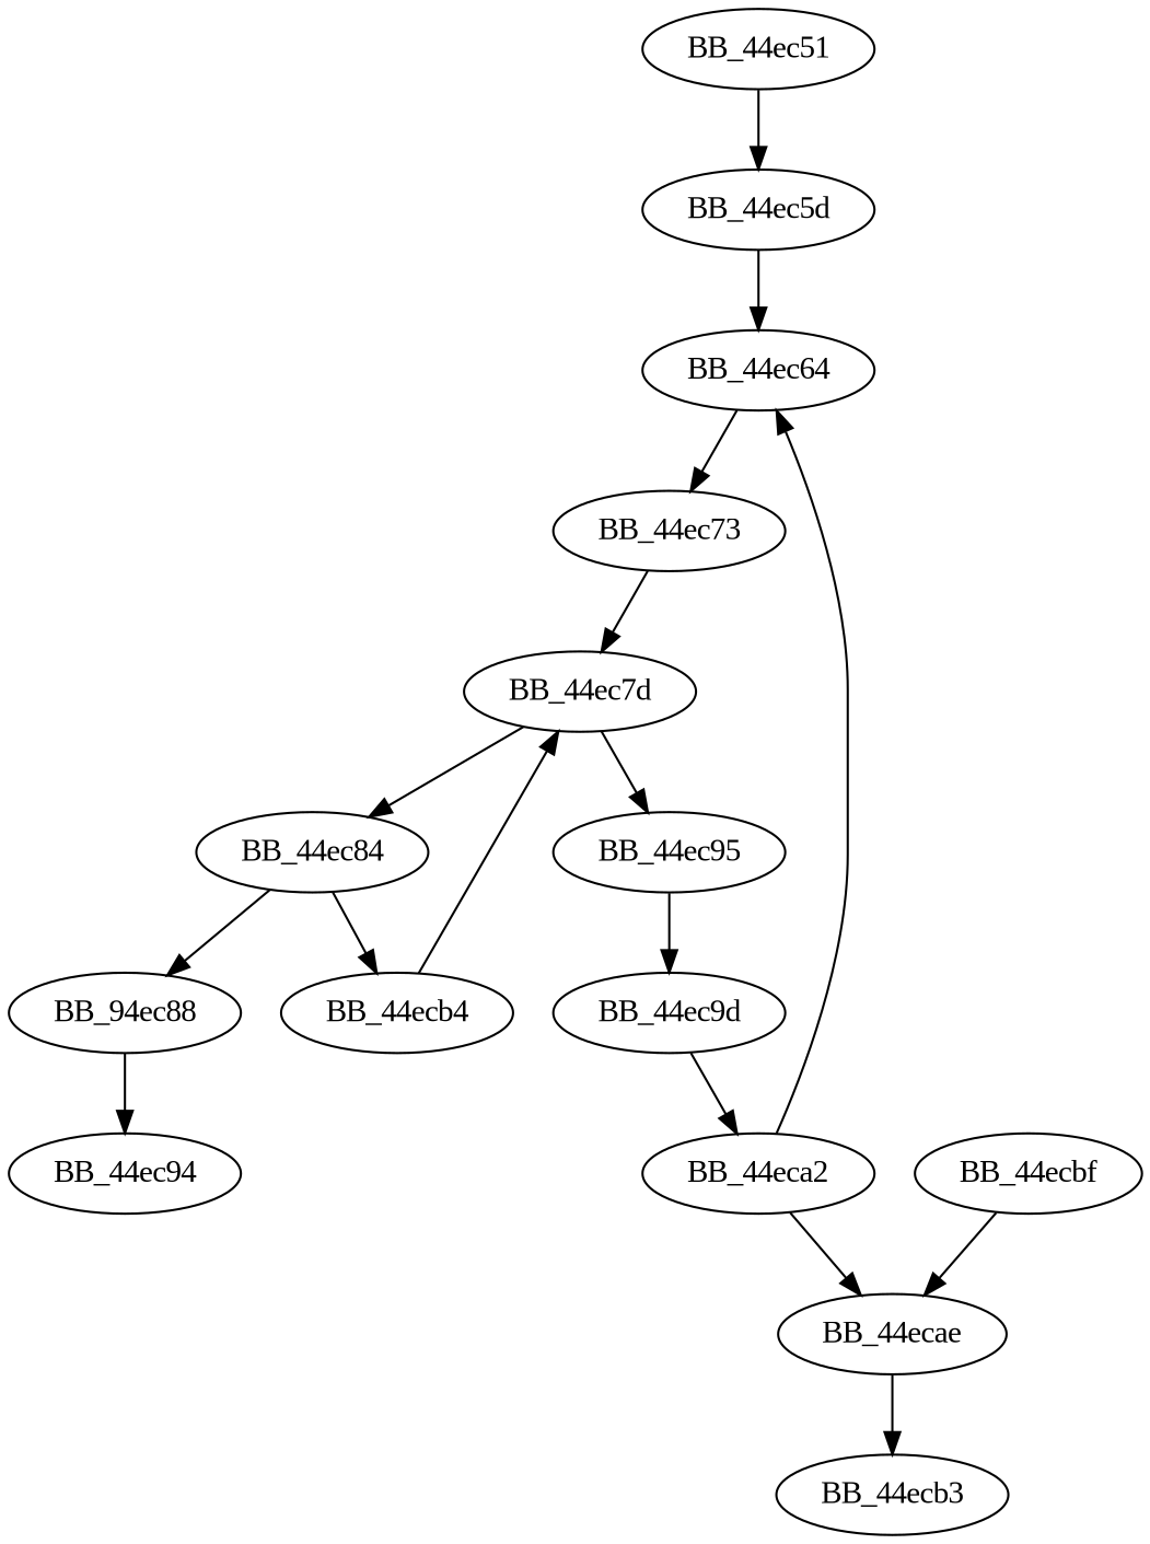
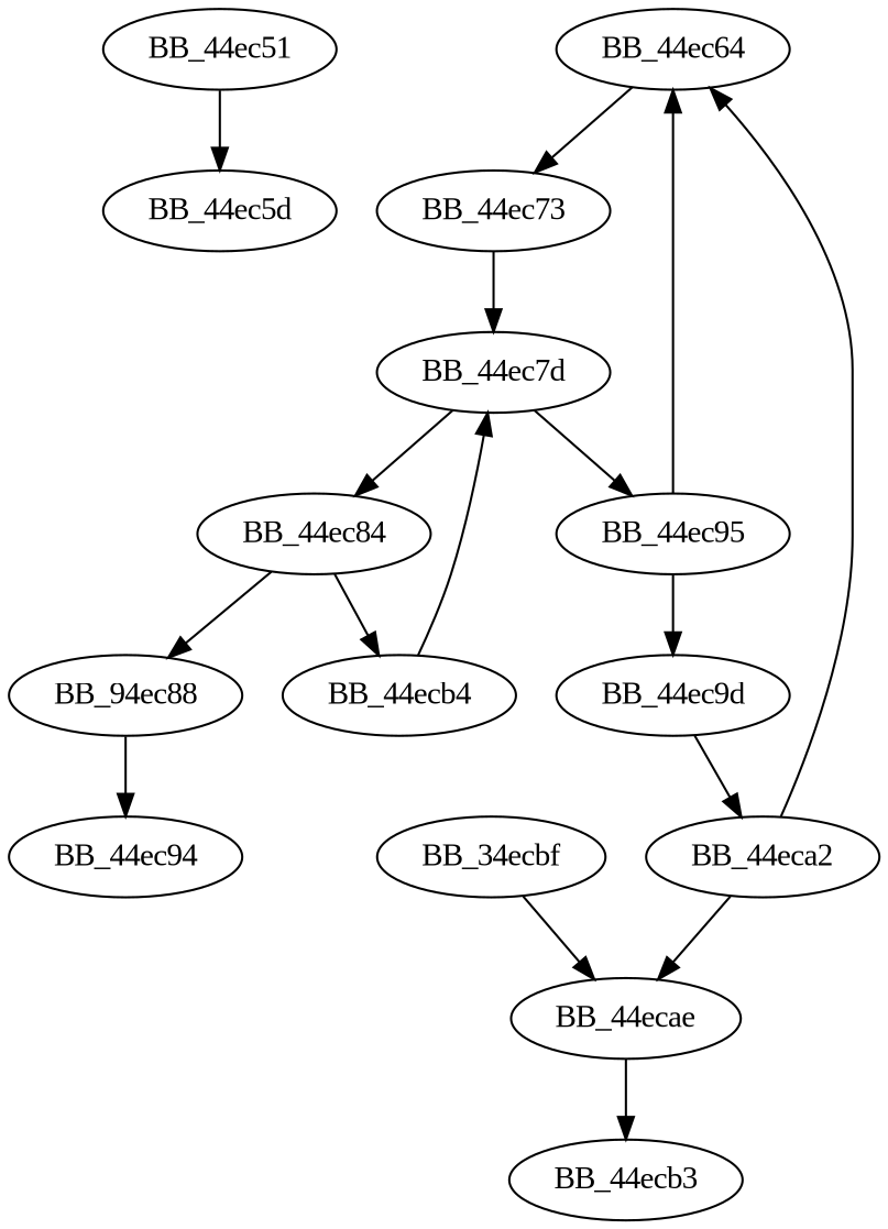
  digraph {
    fontname="Liberation Serif"
    node [fontname="Liberation Serif"]
    edge [fontname="Liberation Serif"]
    BB_44ec51
    BB_44ec5d
    BB_44ec64
    BB_44ec73
    BB_44ec7d
    BB_44eca2
    BB_44ecae
    BB_44ec84
    BB_44ec95
    BB_44ecb3
    n11 [label=BB_94ec88]
    BB_44ecb4
    BB_44ec9d
    BB_44ec94
-   BB_44ecbf
+   BB_44ecbf [label=BB_34ecbf]
    BB_44ec51 -> BB_44ec5d
-   BB_44ec5d -> BB_44ec64
+   BB_44ec95 -> BB_44ec64
    BB_44ec64 -> BB_44ec73
    BB_44ec73 -> BB_44ec7d
    BB_44ec7d -> BB_44ec84
    BB_44ec7d -> BB_44ec95
    BB_44eca2 -> BB_44ec64
    BB_44eca2 -> BB_44ecae
    BB_44ecae -> BB_44ecb3
    BB_44ec84 -> n11
    BB_44ec84 -> BB_44ecb4
    BB_44ec95 -> BB_44ec9d
    n11 -> BB_44ec94
    BB_44ecb4 -> BB_44ec7d
    BB_44ec9d -> BB_44eca2
    BB_44ecbf -> BB_44ecae
  }
